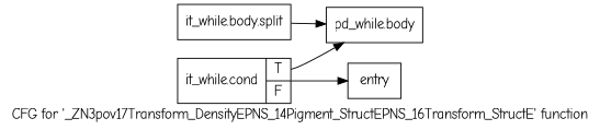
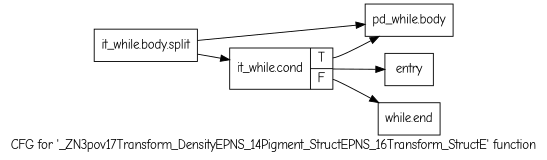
  digraph {
    fontname="Comic Neue"
    label="CFG for '_ZN3pov17Transform_DensityEPNS_14Pigment_StructEPNS_16Transform_StructE' function"
    rankdir=LR
    node [fontname="Comic Neue" shape=record]
    edge [fontname="Comic Neue"]
    n1 [label="{entry}"]
    n2 [label="{it_while.cond|{<s0>T|<s1>F}}"]
    n3 [label="{pd_while.body}"]
+   n4 [label="{while.end}"]
    n5 [label="{it_while.body.split}"]
    n2 -> n1
    n2 -> n3 [tailport=s0]
+   n2 -> n4 [tailport=s1]
+   n5 -> n2
    n5 -> n3
  }
